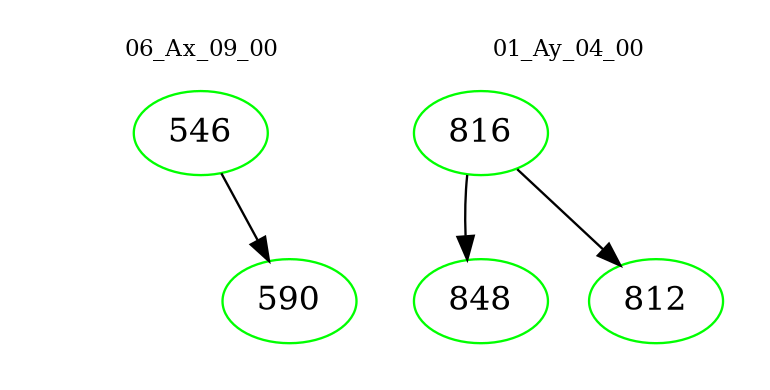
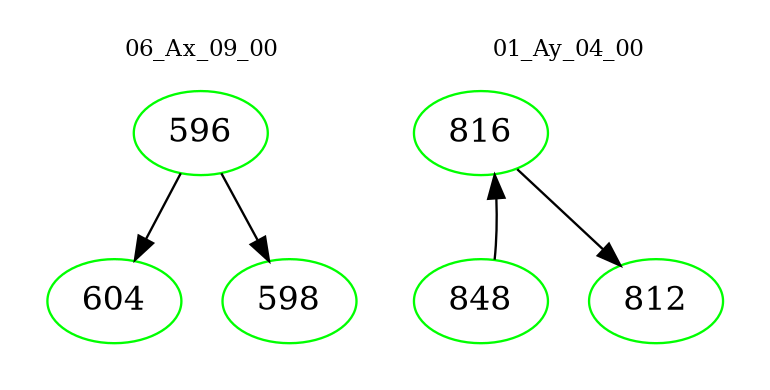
  digraph {
    node [color=green]
    edge [color=black]
-   n1 [label=546]
-   n3 [label=590]
+   n1 [label=596]
+   n2 [label=604]
+   n3 [label=598]
    n4 [label=816]
    n5 [label=848]
    n6 [label=812]
    subgraph cluster_1 {
      color=white
      fontsize=10
      label="06_Ax_09_00"
      n1
+     n2
      n3
    }
    subgraph cluster_2 {
      color=white
      fontsize=10
      label="01_Ay_04_00"
      n4
      n5
      n6
    }
+   n1 -> n2
    n1 -> n3
-   n4 -> n5
+   n5 -> n4
    n4 -> n6
  }
